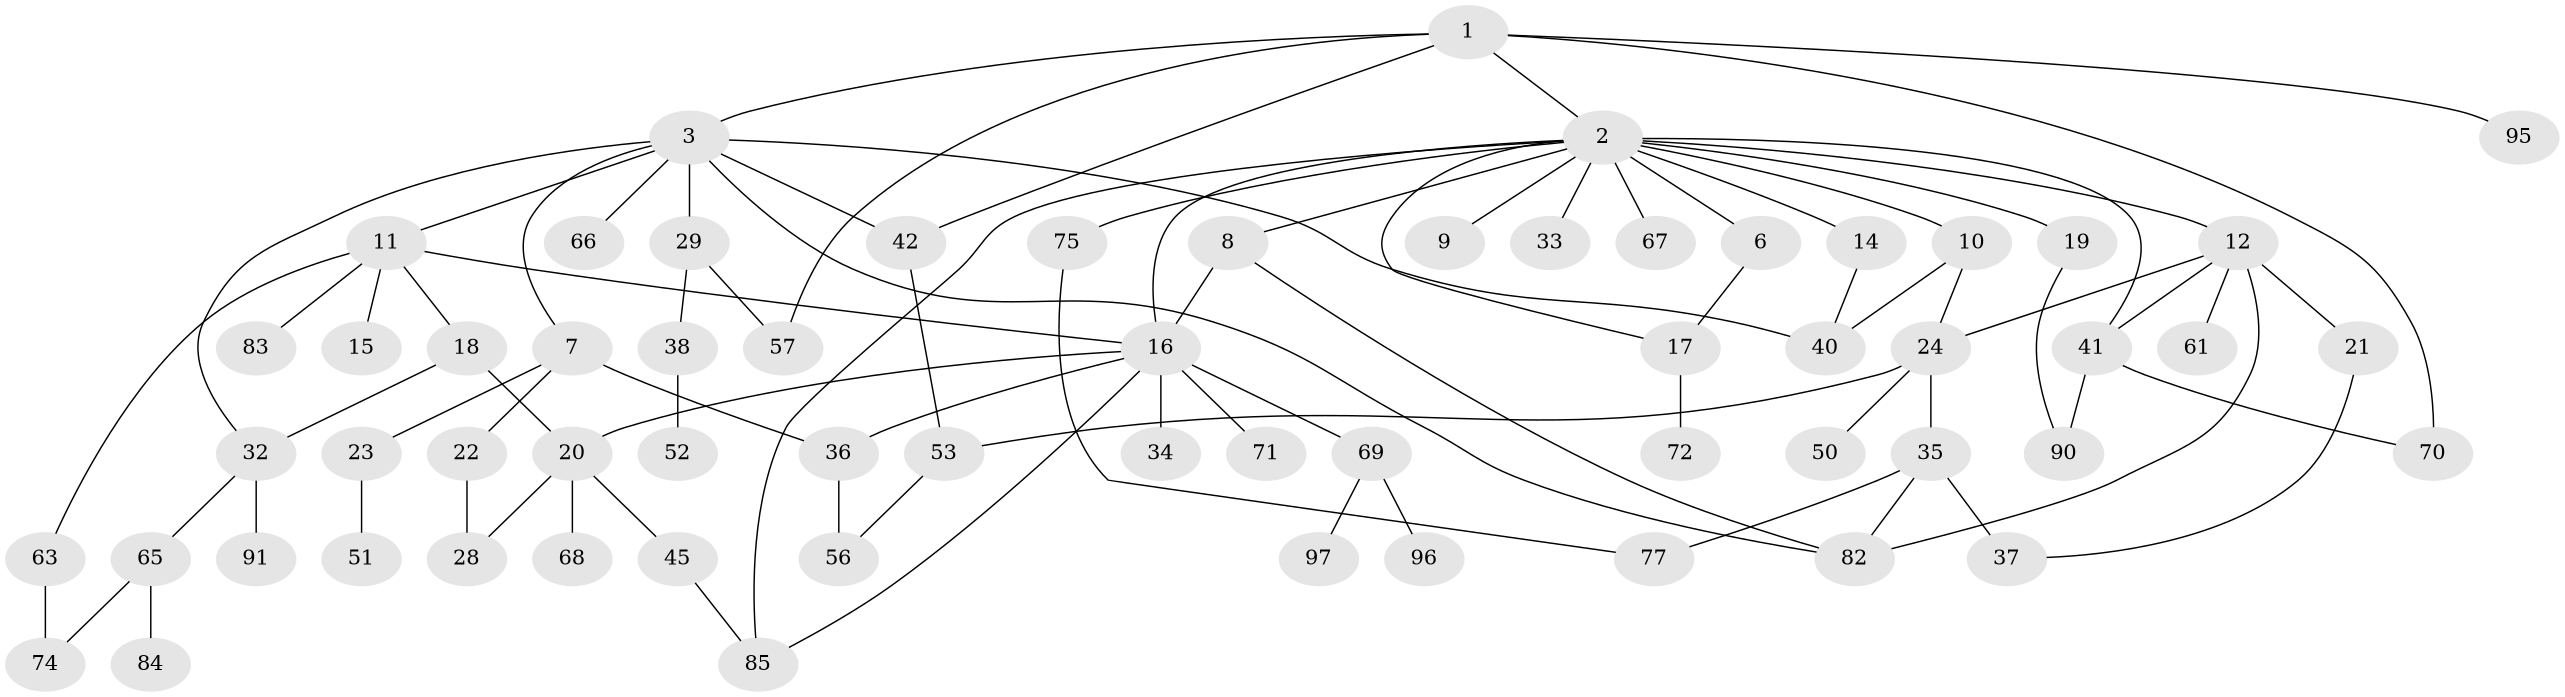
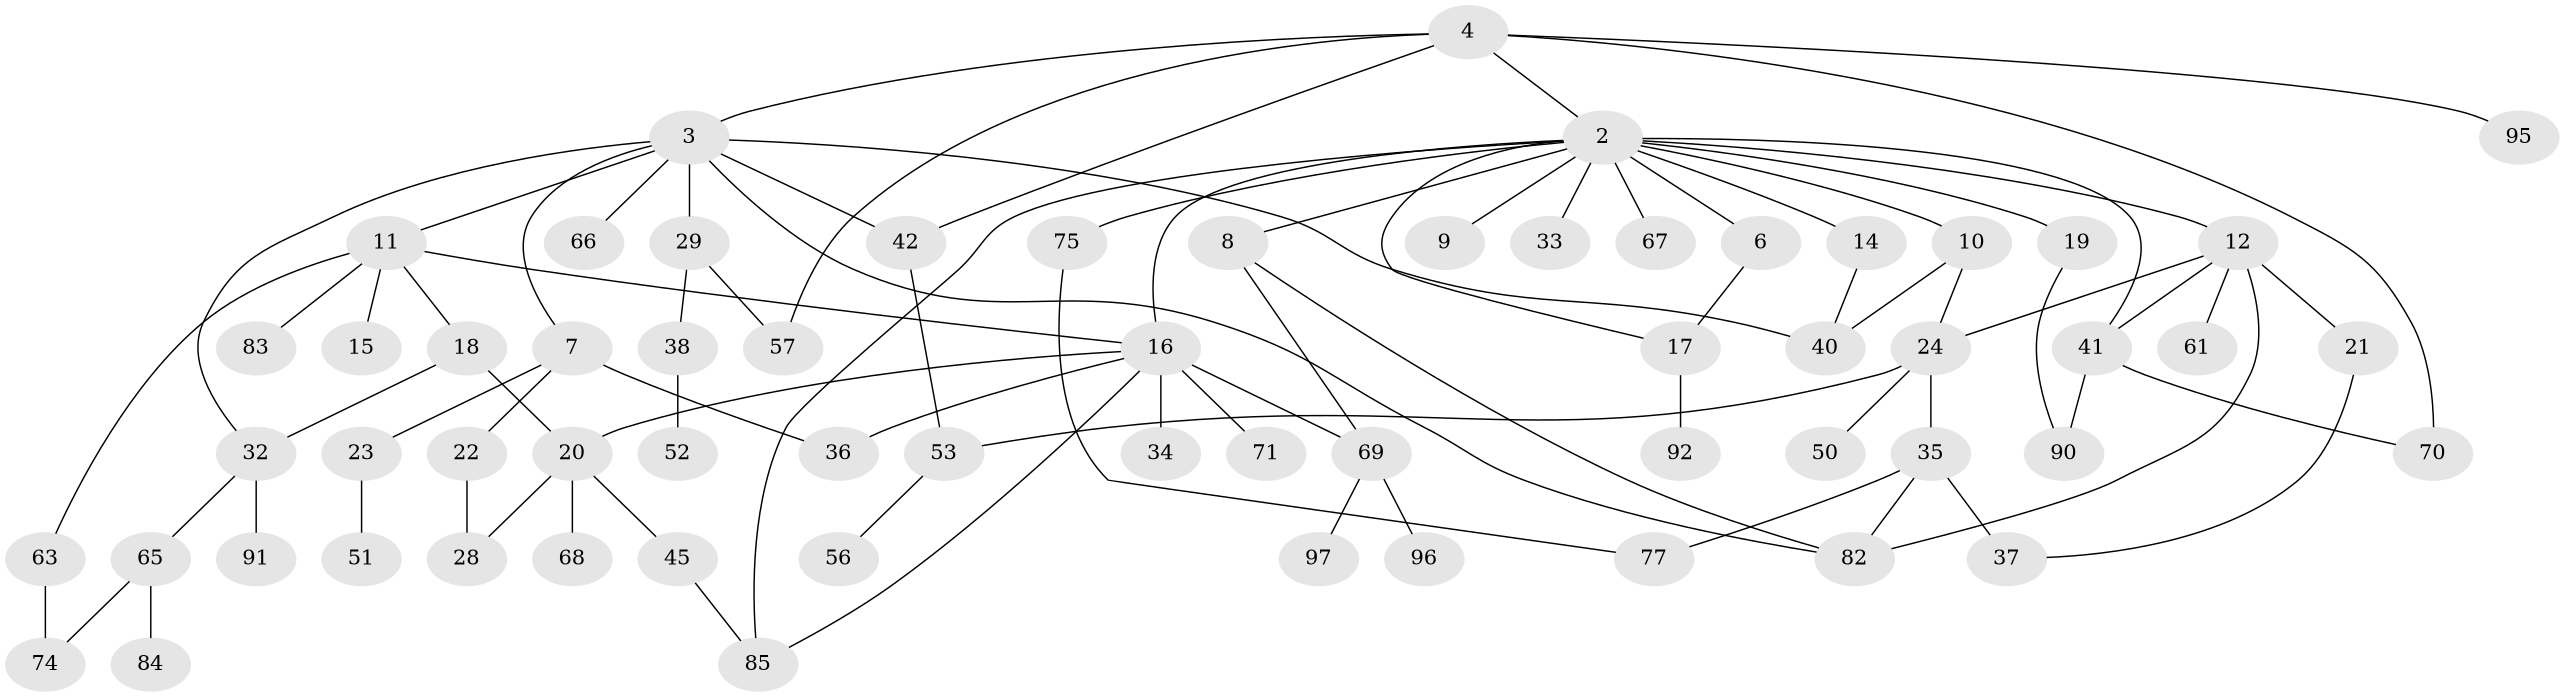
  graph {
    node [color=gray90 style=filled]
-   1 [super="+54"]
+   1 [super="+54" label=4]
    2 [super="+4"]
    3 [super="+5"]
    42
    57 [super="+94"]
    70
    95
    6 [super="+49"]
    8 [super="+30"]
    9
    10
    12 [super="+47"]
    14 [super="+59"]
    16 [super="+26"]
    17 [super="+83"]
    19 [super="+25"]
    33 [super="+80"]
    41 [super="+72"]
    67
    75
    85 [super="+89"]
    7 [super="+39"]
    11 [super="+27"]
    29 [super="+100"]
    32 [super="+44"]
    40
    66
    82 [super="+87"]
    53 [super="+73"]
    24 [super="+31"]
    21 [super="+62"]
    61
    36
    20 [super="+58"]
    34 [super="+43"]
    69
    71
-   92 [label=72]
+   92
    90
    77
    22
    23
    n43 [label=83 super="+46"]
    15 [super="+48"]
    18
    63
    38
    65 [super="+78"]
    91
    28 [super="+88"]
    51 [super="+81"]
    56
    35 [super="+60"]
    50
    74 [super="+76"]
    37 [super="+86"]
    45 [super="+55"]
    68 [super="+99"]
    96
    97
    52 [super="+64"]
    84 [super="+98"]
    1 -- 2
    1 -- 3
    1 -- 42
    1 -- 57
    1 -- 70
    1 -- 95
    2 -- 6
    2 -- 8
    2 -- 9
    2 -- 10
    2 -- 12
    2 -- 14
    2 -- 16
    2 -- 17
    2 -- 19
    2 -- 33
    2 -- 41 [weight=2]
    2 -- 67
    2 -- 75
    2 -- 85
    3 -- 42
    3 -- 7
    3 -- 11
    3 -- 29
    3 -- 32
    3 -- 40
    3 -- 66
    3 -- 82
    42 -- 53
    6 -- 17
-   8 -- 16
+   8 -- 69
    8 -- 82
    10 -- 40
    10 -- 24
    12 -- 41
    12 -- 82
    12 -- 24
    12 -- 21
    12 -- 61
    14 -- 40
    16 -- 85
    16 -- 36
    16 -- 20
    16 -- 34
    16 -- 69
    16 -- 71
    17 -- 92
    19 -- 90
    41 -- 70
    41 -- 90
    75 -- 77
    7 -- 36
    7 -- 22
    7 -- 23
    11 -- 16
    11 -- n43
    11 -- 15
    11 -- 18
    11 -- 63
    29 -- 57
    29 -- 38
    32 -- 65
    32 -- 91
    53 -- 56
    24 -- 53
    24 -- 35
    24 -- 50
    21 -- 37
-   36 -- 56
    20 -- 28
    20 -- 45
    20 -- 68
    69 -- 96
    69 -- 97
    22 -- 28
    23 -- 51
    18 -- 32
    18 -- 20
    63 -- 74
    38 -- 52
    65 -- 74
    65 -- 84
    35 -- 82
    35 -- 77
    35 -- 37
    45 -- 85
  }
